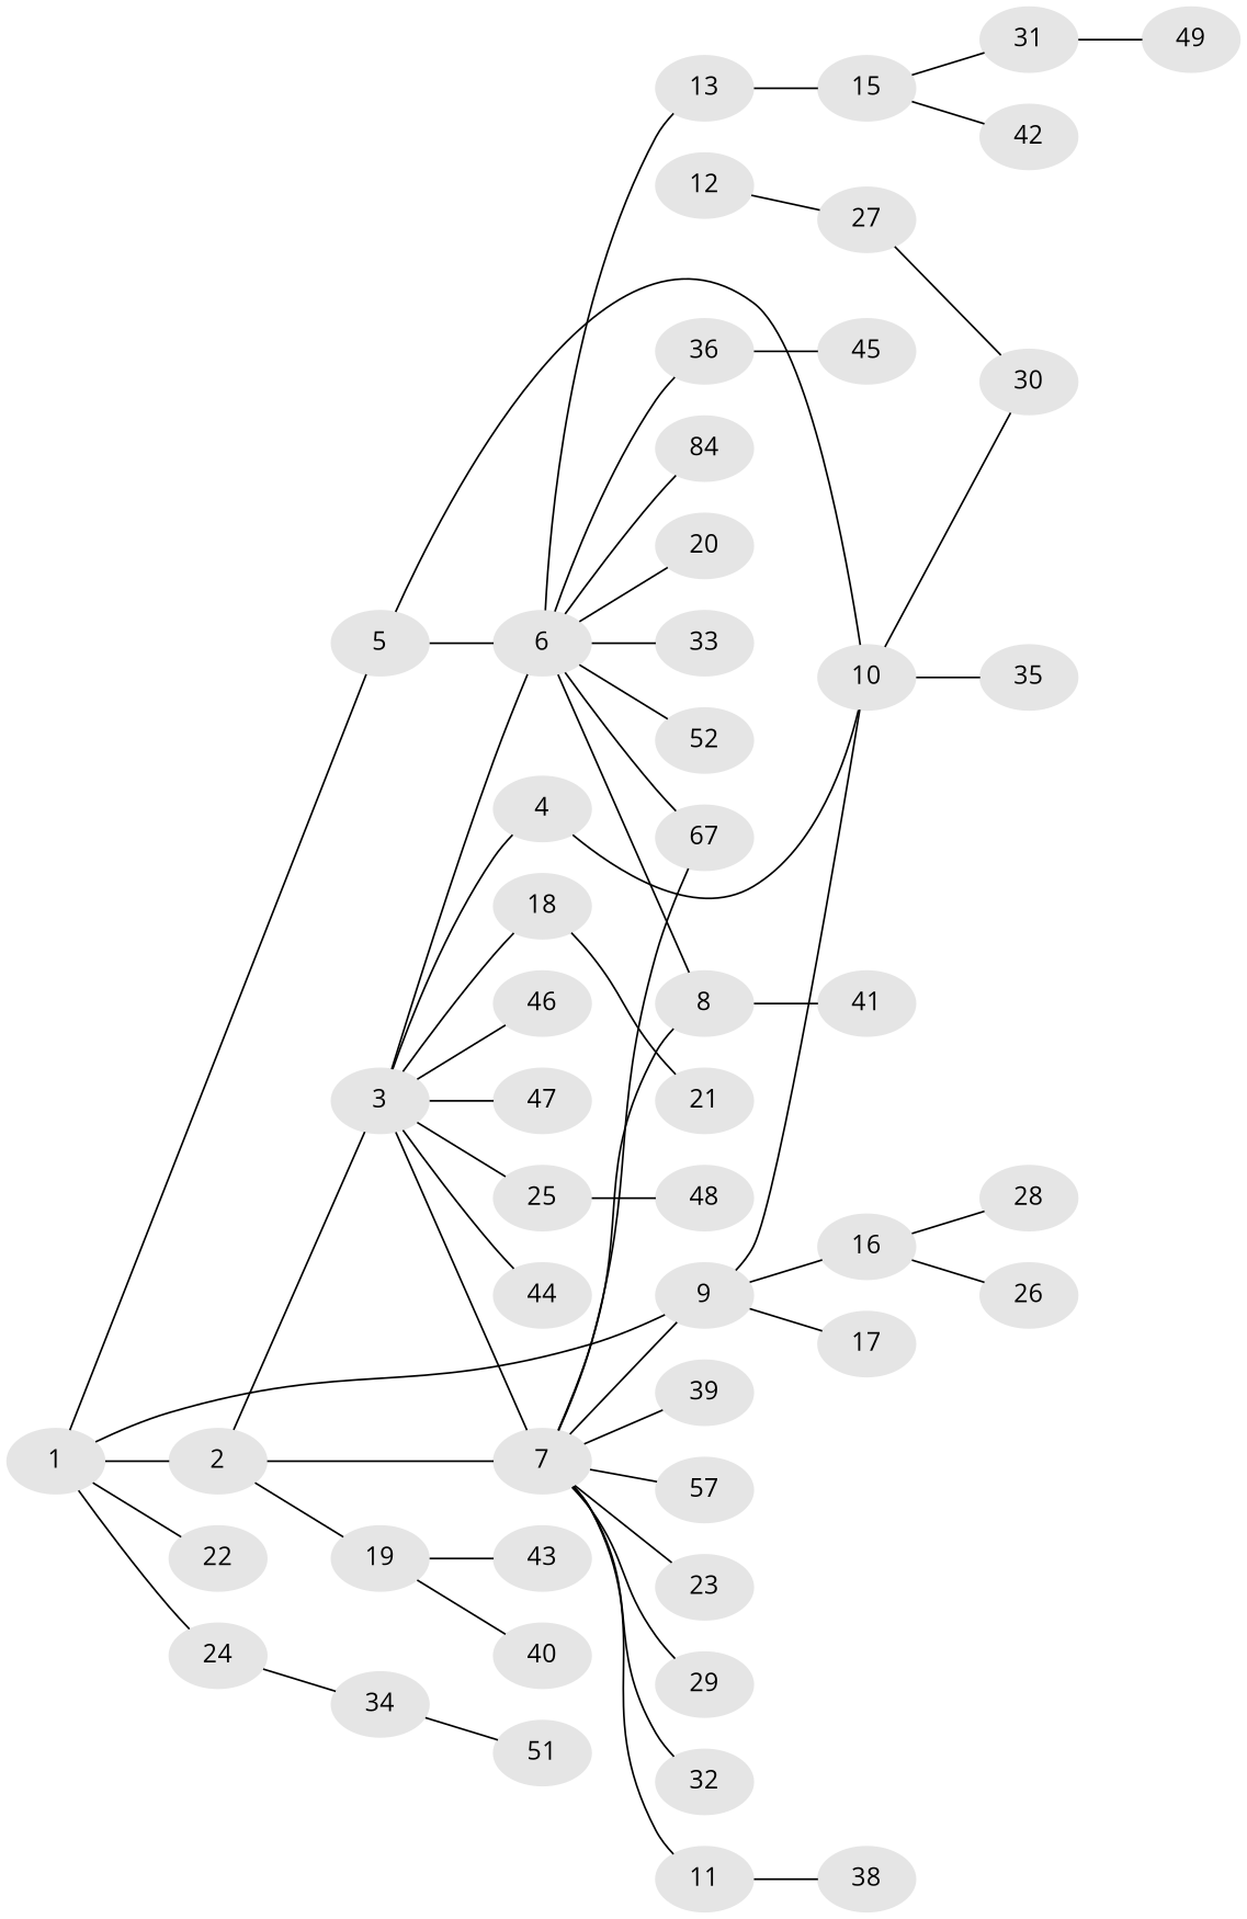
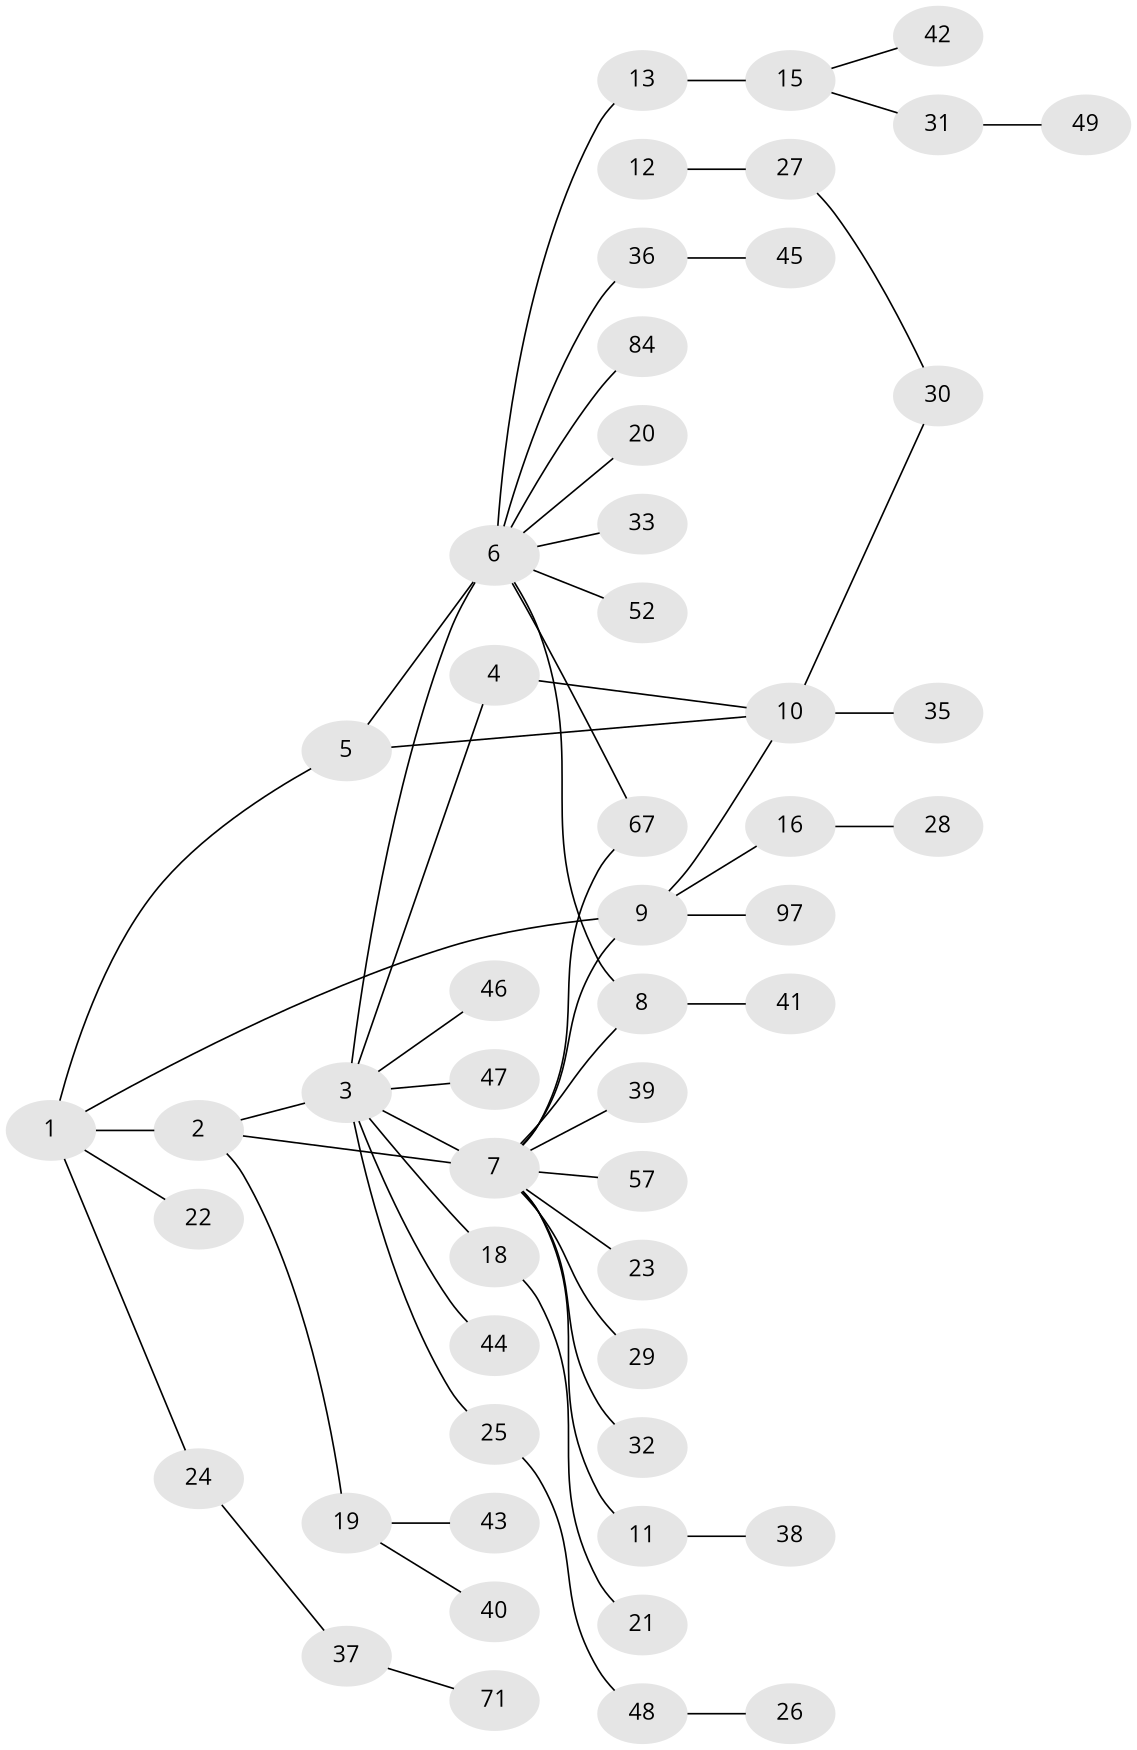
  graph {
    fontname="Open Sans"
    rankdir=LR
    node [color=gray90 fontname="Open Sans" style=filled]
    edge [fontname="Open Sans"]
    1
    2
    5
    9
    22
    24
    3
    7
    19
    6
    10
    16
-   17
-   34
+   17 [label=97]
+   34 [label=37]
    4
    18
    25
    44
    46
    47
    8
    n22 [label=67]
    11
    23
    29
    32
    39
    n28 [label=57]
    40
    43
    13
    n32 [label=84]
    20
    33
    36
    52
    12
    27
    21
    48
    30
    35
    41
    15
    45
    38
    26
    28
    31
    42
    49
-   51
+   51 [label=71]
    1 -- 2
    1 -- 5
    1 -- 9
    1 -- 22
    1 -- 24
    2 -- 3
    2 -- 7
    2 -- 19
    5 -- 6
    5 -- 10
    9 -- 10
    9 -- 16
    9 -- 17
    24 -- 34
    3 -- 7
    3 -- 6
    3 -- 4
    3 -- 18
    3 -- 25
    3 -- 44
    3 -- 46
    3 -- 47
    7 -- 9
    7 -- 8
    7 -- n22
    7 -- 11
    7 -- 23
    7 -- 29
    7 -- 32
    7 -- 39
    7 -- n28
    19 -- 40
    19 -- 43
    6 -- 8
    6 -- n22
    6 -- 13
    6 -- n32
    6 -- 20
    6 -- 33
    6 -- 36
    6 -- 52
    10 -- 30
    10 -- 35
-   16 -- 26
+   48 -- 26
    16 -- 28
    34 -- 51
    4 -- 10
    18 -- 21
    25 -- 48
    8 -- 41
    11 -- 38
    13 -- 15
    36 -- 45
    12 -- 27
    27 -- 30
    15 -- 31
    15 -- 42
    31 -- 49
  }
